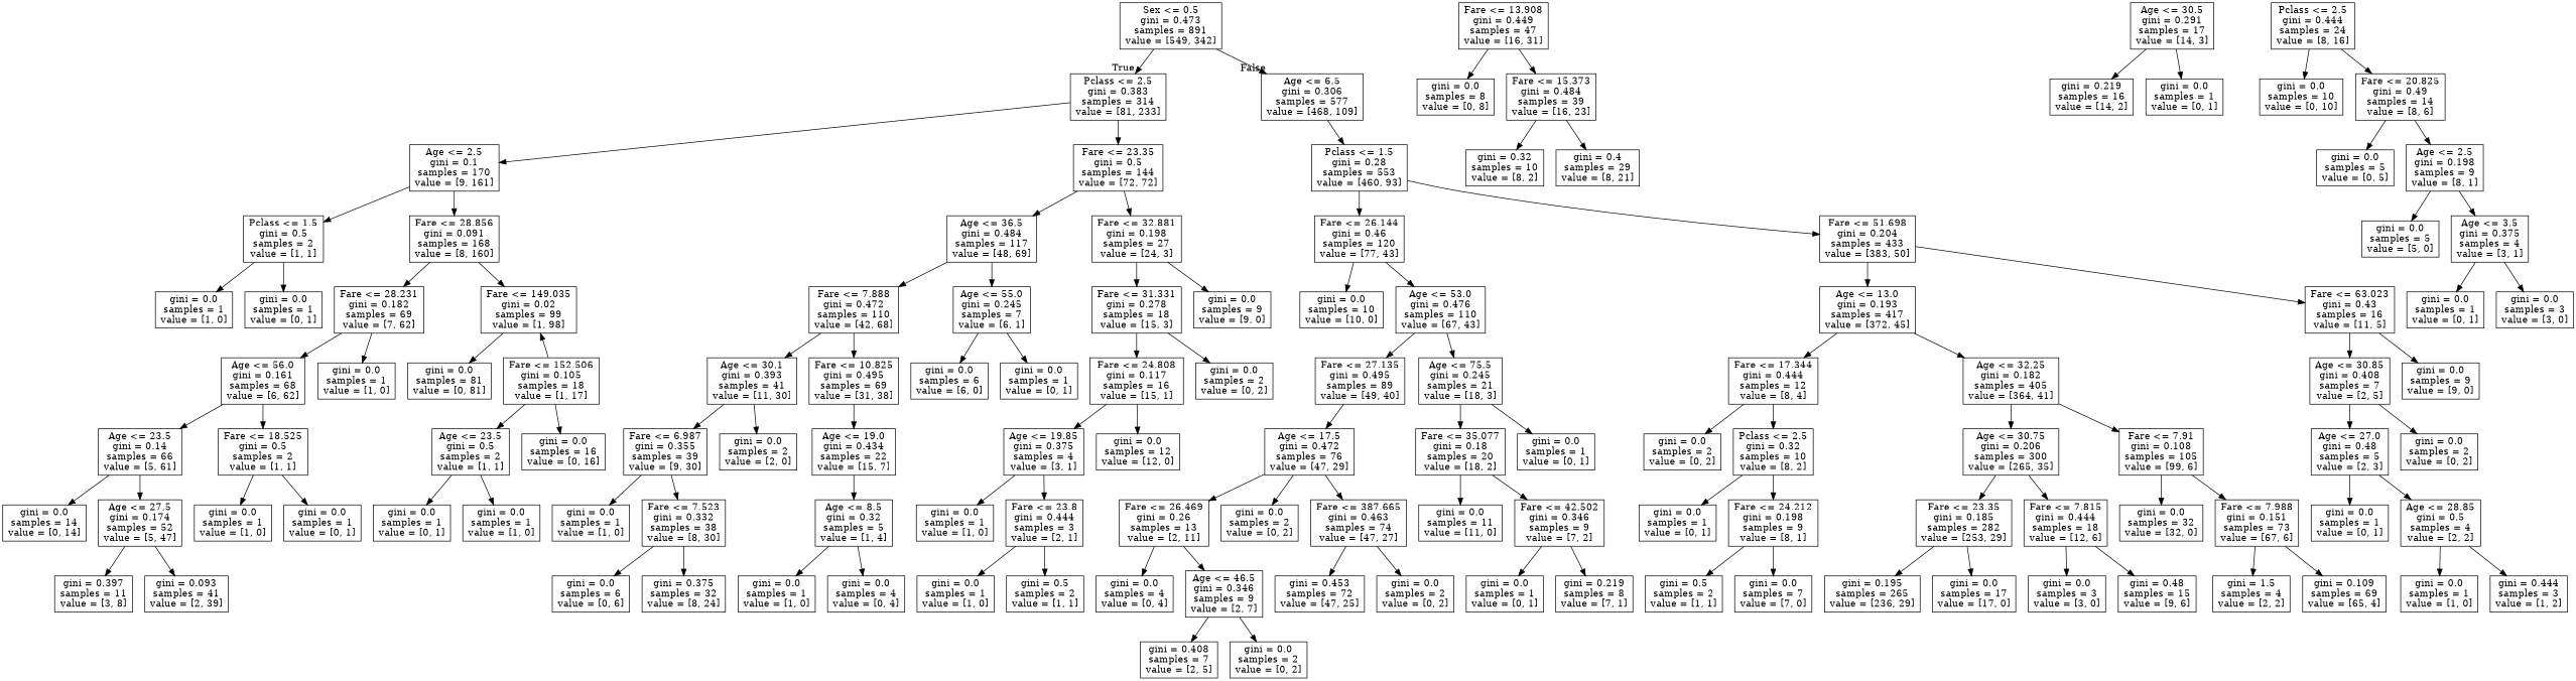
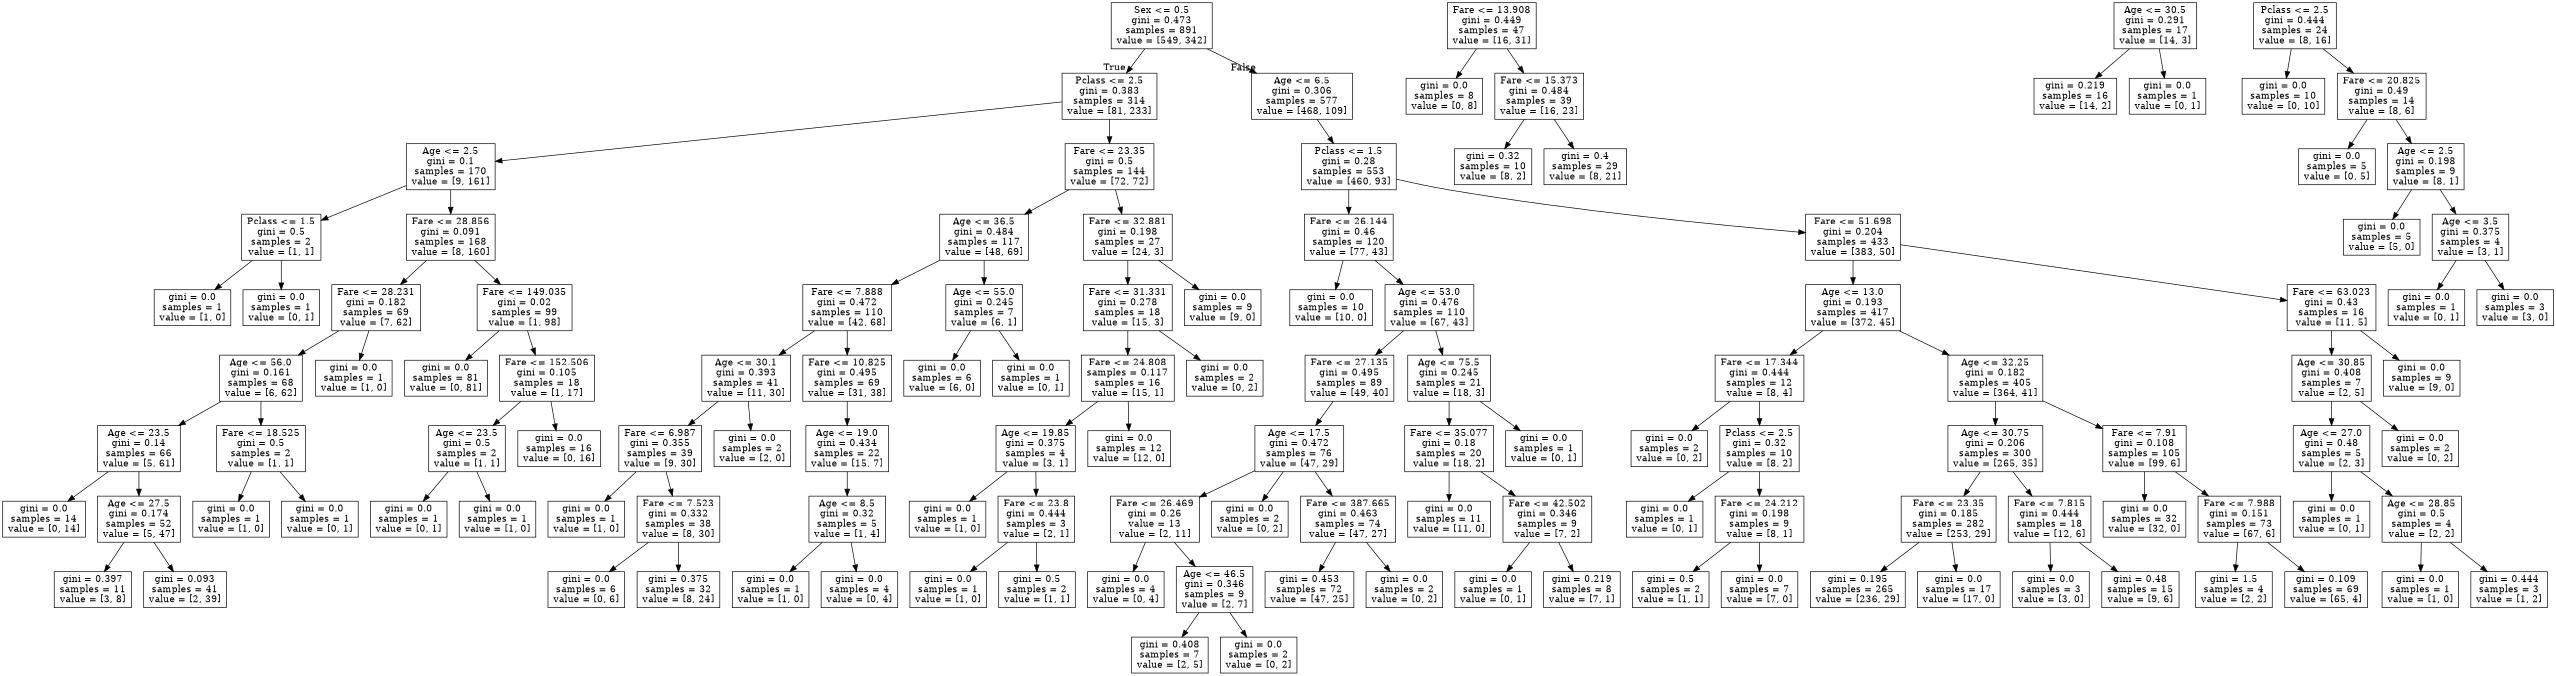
  digraph {
    node [shape=box]
    n1 [label="Sex <= 0.5\ngini = 0.473\nsamples = 891\nvalue = [549, 342]"]
    n2 [label="Pclass <= 2.5\ngini = 0.383\nsamples = 314\nvalue = [81, 233]"]
    n3 [label="Age <= 6.5\ngini = 0.306\nsamples = 577\nvalue = [468, 109]"]
    n4 [label="Age <= 2.5\ngini = 0.1\nsamples = 170\nvalue = [9, 161]"]
    n5 [label="Fare <= 23.35\ngini = 0.5\nsamples = 144\nvalue = [72, 72]"]
    n6 [label="Pclass <= 1.5\ngini = 0.28\nsamples = 553\nvalue = [460, 93]"]
    n7 [label="Pclass <= 1.5\ngini = 0.5\nsamples = 2\nvalue = [1, 1]"]
    n8 [label="Fare <= 28.856\ngini = 0.091\nsamples = 168\nvalue = [8, 160]"]
    n9 [label="Age <= 36.5\ngini = 0.484\nsamples = 117\nvalue = [48, 69]"]
    n10 [label="Fare <= 32.881\ngini = 0.198\nsamples = 27\nvalue = [24, 3]"]
    n11 [label="gini = 0.0\nsamples = 1\nvalue = [1, 0]"]
    n12 [label="gini = 0.0\nsamples = 1\nvalue = [0, 1]"]
    n13 [label="Fare <= 28.231\ngini = 0.182\nsamples = 69\nvalue = [7, 62]"]
    n14 [label="Fare <= 149.035\ngini = 0.02\nsamples = 99\nvalue = [1, 98]"]
    n15 [label="Age <= 56.0\ngini = 0.161\nsamples = 68\nvalue = [6, 62]"]
    n16 [label="gini = 0.0\nsamples = 1\nvalue = [1, 0]"]
    n17 [label="gini = 0.0\nsamples = 81\nvalue = [0, 81]"]
    n18 [label="Fare <= 152.506\ngini = 0.105\nsamples = 18\nvalue = [1, 17]"]
    n19 [label="Age <= 23.5\ngini = 0.14\nsamples = 66\nvalue = [5, 61]"]
    n20 [label="Fare <= 18.525\ngini = 0.5\nsamples = 2\nvalue = [1, 1]"]
    n21 [label="gini = 0.0\nsamples = 14\nvalue = [0, 14]"]
    n22 [label="Age <= 27.5\ngini = 0.174\nsamples = 52\nvalue = [5, 47]"]
    n23 [label="gini = 0.0\nsamples = 1\nvalue = [1, 0]"]
    n24 [label="gini = 0.0\nsamples = 1\nvalue = [0, 1]"]
    n25 [label="gini = 0.397\nsamples = 11\nvalue = [3, 8]"]
    n26 [label="gini = 0.093\nsamples = 41\nvalue = [2, 39]"]
    n27 [label="Age <= 23.5\ngini = 0.5\nsamples = 2\nvalue = [1, 1]"]
    n28 [label="gini = 0.0\nsamples = 16\nvalue = [0, 16]"]
    n29 [label="gini = 0.0\nsamples = 1\nvalue = [0, 1]"]
    n30 [label="gini = 0.0\nsamples = 1\nvalue = [1, 0]"]
    n31 [label="Fare <= 7.888\ngini = 0.472\nsamples = 110\nvalue = [42, 68]"]
    n32 [label="Age <= 55.0\ngini = 0.245\nsamples = 7\nvalue = [6, 1]"]
    n33 [label="Fare <= 31.331\ngini = 0.278\nsamples = 18\nvalue = [15, 3]"]
    n34 [label="gini = 0.0\nsamples = 9\nvalue = [9, 0]"]
    n35 [label="Age <= 30.1\ngini = 0.393\nsamples = 41\nvalue = [11, 30]"]
    n36 [label="Fare <= 10.825\ngini = 0.495\nsamples = 69\nvalue = [31, 38]"]
    n37 [label="gini = 0.0\nsamples = 6\nvalue = [6, 0]"]
    n38 [label="gini = 0.0\nsamples = 1\nvalue = [0, 1]"]
    n39 [label="Fare <= 6.987\ngini = 0.355\nsamples = 39\nvalue = [9, 30]"]
    n40 [label="gini = 0.0\nsamples = 2\nvalue = [2, 0]"]
    n41 [label="Age <= 19.0\ngini = 0.434\nsamples = 22\nvalue = [15, 7]"]
    n42 [label="gini = 0.0\nsamples = 1\nvalue = [1, 0]"]
    n43 [label="Fare <= 7.523\ngini = 0.332\nsamples = 38\nvalue = [8, 30]"]
    n44 [label="gini = 0.0\nsamples = 6\nvalue = [0, 6]"]
    n45 [label="gini = 0.375\nsamples = 32\nvalue = [8, 24]"]
    n46 [label="Age <= 8.5\ngini = 0.32\nsamples = 5\nvalue = [1, 4]"]
    n47 [label="Fare <= 13.908\ngini = 0.449\nsamples = 47\nvalue = [16, 31]"]
    n48 [label="gini = 0.0\nsamples = 8\nvalue = [0, 8]"]
    n49 [label="Fare <= 15.373\ngini = 0.484\nsamples = 39\nvalue = [16, 23]"]
    n50 [label="gini = 0.0\nsamples = 1\nvalue = [1, 0]"]
    n51 [label="gini = 0.0\nsamples = 4\nvalue = [0, 4]"]
    n52 [label="Age <= 30.5\ngini = 0.291\nsamples = 17\nvalue = [14, 3]"]
    n53 [label="gini = 0.219\nsamples = 16\nvalue = [14, 2]"]
    n54 [label="gini = 0.0\nsamples = 1\nvalue = [0, 1]"]
    n55 [label="gini = 0.32\nsamples = 10\nvalue = [8, 2]"]
    n56 [label="gini = 0.4\nsamples = 29\nvalue = [8, 21]"]
-   n57 [label="Fare <= 24.808\ngini = 0.117\nsamples = 16\nvalue = [15, 1]"]
+   n57 [label="Fare <= 24.808\nsamples = 0.117\nsamples = 16\nvalue = [15, 1]"]
    n58 [label="gini = 0.0\nsamples = 2\nvalue = [0, 2]"]
    n59 [label="Age <= 19.85\ngini = 0.375\nsamples = 4\nvalue = [3, 1]"]
    n60 [label="gini = 0.0\nsamples = 12\nvalue = [12, 0]"]
    n61 [label="gini = 0.0\nsamples = 1\nvalue = [1, 0]"]
    n62 [label="Fare <= 23.8\ngini = 0.444\nsamples = 3\nvalue = [2, 1]"]
    n63 [label="gini = 0.0\nsamples = 1\nvalue = [1, 0]"]
    n64 [label="gini = 0.5\nsamples = 2\nvalue = [1, 1]"]
    n65 [label="Pclass <= 2.5\ngini = 0.444\nsamples = 24\nvalue = [8, 16]"]
    n66 [label="gini = 0.0\nsamples = 10\nvalue = [0, 10]"]
    n67 [label="Fare <= 20.825\ngini = 0.49\nsamples = 14\nvalue = [8, 6]"]
    n68 [label="Fare <= 26.144\ngini = 0.46\nsamples = 120\nvalue = [77, 43]"]
    n69 [label="Fare <= 51.698\ngini = 0.204\nsamples = 433\nvalue = [383, 50]"]
    n70 [label="gini = 0.0\nsamples = 5\nvalue = [0, 5]"]
    n71 [label="Age <= 2.5\ngini = 0.198\nsamples = 9\nvalue = [8, 1]"]
    n72 [label="gini = 0.0\nsamples = 5\nvalue = [5, 0]"]
    n73 [label="Age <= 3.5\ngini = 0.375\nsamples = 4\nvalue = [3, 1]"]
    n74 [label="gini = 0.0\nsamples = 1\nvalue = [0, 1]"]
    n75 [label="gini = 0.0\nsamples = 3\nvalue = [3, 0]"]
    n76 [label="gini = 0.0\nsamples = 10\nvalue = [10, 0]"]
    n77 [label="Age <= 53.0\ngini = 0.476\nsamples = 110\nvalue = [67, 43]"]
    n78 [label="Age <= 13.0\ngini = 0.193\nsamples = 417\nvalue = [372, 45]"]
    n79 [label="Fare <= 63.023\ngini = 0.43\nsamples = 16\nvalue = [11, 5]"]
    n80 [label="Fare <= 27.135\ngini = 0.495\nsamples = 89\nvalue = [49, 40]"]
    n81 [label="Age <= 75.5\ngini = 0.245\nsamples = 21\nvalue = [18, 3]"]
    n82 [label="Age <= 17.5\ngini = 0.472\nsamples = 76\nvalue = [47, 29]"]
    n83 [label="Fare <= 35.077\ngini = 0.18\nsamples = 20\nvalue = [18, 2]"]
    n84 [label="gini = 0.0\nsamples = 1\nvalue = [0, 1]"]
-   n85 [label="Fare <= 26.469\ngini = 0.26\nsamples = 13\nvalue = [2, 11]"]
+   n85 [label="Fare <= 26.469\ngini = 0.26\nvalue = 13\nvalue = [2, 11]"]
    n86 [label="gini = 0.0\nsamples = 4\nvalue = [0, 4]"]
    n87 [label="Age <= 46.5\ngini = 0.346\nsamples = 9\nvalue = [2, 7]"]
    n88 [label="gini = 0.0\nsamples = 2\nvalue = [0, 2]"]
    n89 [label="Fare <= 387.665\ngini = 0.463\nsamples = 74\nvalue = [47, 27]"]
    n90 [label="gini = 0.408\nsamples = 7\nvalue = [2, 5]"]
    n91 [label="gini = 0.0\nsamples = 2\nvalue = [0, 2]"]
    n92 [label="gini = 0.453\nsamples = 72\nvalue = [47, 25]"]
    n93 [label="gini = 0.0\nsamples = 2\nvalue = [0, 2]"]
    n94 [label="gini = 0.0\nsamples = 11\nvalue = [11, 0]"]
    n95 [label="Fare <= 42.502\ngini = 0.346\nsamples = 9\nvalue = [7, 2]"]
    n96 [label="gini = 0.0\nsamples = 1\nvalue = [0, 1]"]
    n97 [label="gini = 0.219\nsamples = 8\nvalue = [7, 1]"]
    n98 [label="Fare <= 17.344\ngini = 0.444\nsamples = 12\nvalue = [8, 4]"]
    n99 [label="Age <= 32.25\ngini = 0.182\nsamples = 405\nvalue = [364, 41]"]
    n100 [label="Age <= 30.85\ngini = 0.408\nsamples = 7\nvalue = [2, 5]"]
    n101 [label="gini = 0.0\nsamples = 9\nvalue = [9, 0]"]
    n102 [label="gini = 0.0\nsamples = 2\nvalue = [0, 2]"]
    n103 [label="Pclass <= 2.5\ngini = 0.32\nsamples = 10\nvalue = [8, 2]"]
    n104 [label="Age <= 30.75\ngini = 0.206\nsamples = 300\nvalue = [265, 35]"]
    n105 [label="Fare <= 7.91\ngini = 0.108\nsamples = 105\nvalue = [99, 6]"]
    n106 [label="gini = 0.0\nsamples = 1\nvalue = [0, 1]"]
    n107 [label="Fare <= 24.212\ngini = 0.198\nsamples = 9\nvalue = [8, 1]"]
    n108 [label="gini = 0.5\nsamples = 2\nvalue = [1, 1]"]
    n109 [label="gini = 0.0\nsamples = 7\nvalue = [7, 0]"]
    n110 [label="Fare <= 23.35\ngini = 0.185\nsamples = 282\nvalue = [253, 29]"]
    n111 [label="Fare <= 7.815\ngini = 0.444\nsamples = 18\nvalue = [12, 6]"]
    n112 [label="gini = 0.0\nsamples = 32\nvalue = [32, 0]"]
    n113 [label="Fare <= 7.988\ngini = 0.151\nsamples = 73\nvalue = [67, 6]"]
    n114 [label="gini = 0.195\nsamples = 265\nvalue = [236, 29]"]
    n115 [label="gini = 0.0\nsamples = 17\nvalue = [17, 0]"]
    n116 [label="gini = 0.0\nsamples = 3\nvalue = [3, 0]"]
    n117 [label="gini = 0.48\nsamples = 15\nvalue = [9, 6]"]
    n118 [label="gini = 1.5\nsamples = 4\nvalue = [2, 2]"]
    n119 [label="gini = 0.109\nsamples = 69\nvalue = [65, 4]"]
    n120 [label="Age <= 27.0\ngini = 0.48\nsamples = 5\nvalue = [2, 3]"]
    n121 [label="gini = 0.0\nsamples = 2\nvalue = [0, 2]"]
    n122 [label="gini = 0.0\nsamples = 1\nvalue = [0, 1]"]
    n123 [label="Age <= 28.85\ngini = 0.5\nsamples = 4\nvalue = [2, 2]"]
    n124 [label="gini = 0.0\nsamples = 1\nvalue = [1, 0]"]
    n125 [label="gini = 0.444\nsamples = 3\nvalue = [1, 2]"]
    n1 -> n2 [headlabel=True labelangle=45 labeldistance=2.5]
    n1 -> n3 [headlabel=False labelangle=-45 labeldistance=2.5]
    n2 -> n4
    n2 -> n5
    n3 -> n6
    n4 -> n7
    n4 -> n8
    n5 -> n9
    n5 -> n10
    n6 -> n68
    n6 -> n69
    n7 -> n11
    n7 -> n12
    n8 -> n13
    n8 -> n14
    n9 -> n31
    n9 -> n32
    n10 -> n33
    n10 -> n34
    n13 -> n15
    n13 -> n16
    n14 -> n17
-   n18 -> n14
+   n14 -> n18
    n15 -> n19
    n15 -> n20
    n18 -> n27
    n18 -> n28
    n19 -> n21
    n19 -> n22
    n20 -> n23
    n20 -> n24
    n22 -> n25
    n22 -> n26
    n27 -> n29
    n27 -> n30
    n31 -> n35
    n31 -> n36
    n32 -> n37
    n32 -> n38
    n33 -> n57
    n33 -> n58
    n35 -> n39
    n35 -> n40
    n36 -> n41
    n39 -> n42
    n39 -> n43
    n41 -> n46
    n43 -> n44
    n43 -> n45
    n46 -> n50
    n46 -> n51
    n47 -> n48
    n47 -> n49
    n49 -> n55
    n49 -> n56
    n52 -> n53
    n52 -> n54
    n57 -> n59
    n57 -> n60
    n59 -> n61
    n59 -> n62
    n62 -> n63
    n62 -> n64
    n65 -> n66
    n65 -> n67
    n67 -> n70
    n67 -> n71
    n68 -> n76
    n68 -> n77
    n69 -> n78
    n69 -> n79
    n71 -> n72
    n71 -> n73
    n73 -> n74
    n73 -> n75
    n77 -> n80
    n77 -> n81
    n78 -> n98
    n78 -> n99
    n79 -> n100
    n79 -> n101
    n80 -> n82
    n81 -> n83
    n81 -> n84
    n82 -> n85
    n82 -> n88
    n82 -> n89
    n83 -> n94
    n83 -> n95
    n85 -> n86
    n85 -> n87
    n87 -> n90
    n87 -> n91
    n89 -> n92
    n89 -> n93
    n95 -> n96
    n95 -> n97
    n98 -> n102
    n98 -> n103
    n99 -> n104
    n99 -> n105
    n100 -> n120
    n100 -> n121
    n103 -> n106
    n103 -> n107
    n104 -> n110
    n104 -> n111
    n105 -> n112
    n105 -> n113
    n107 -> n108
    n107 -> n109
    n110 -> n114
    n110 -> n115
    n111 -> n116
    n111 -> n117
    n113 -> n118
    n113 -> n119
    n120 -> n122
    n120 -> n123
    n123 -> n124
    n123 -> n125
  }
